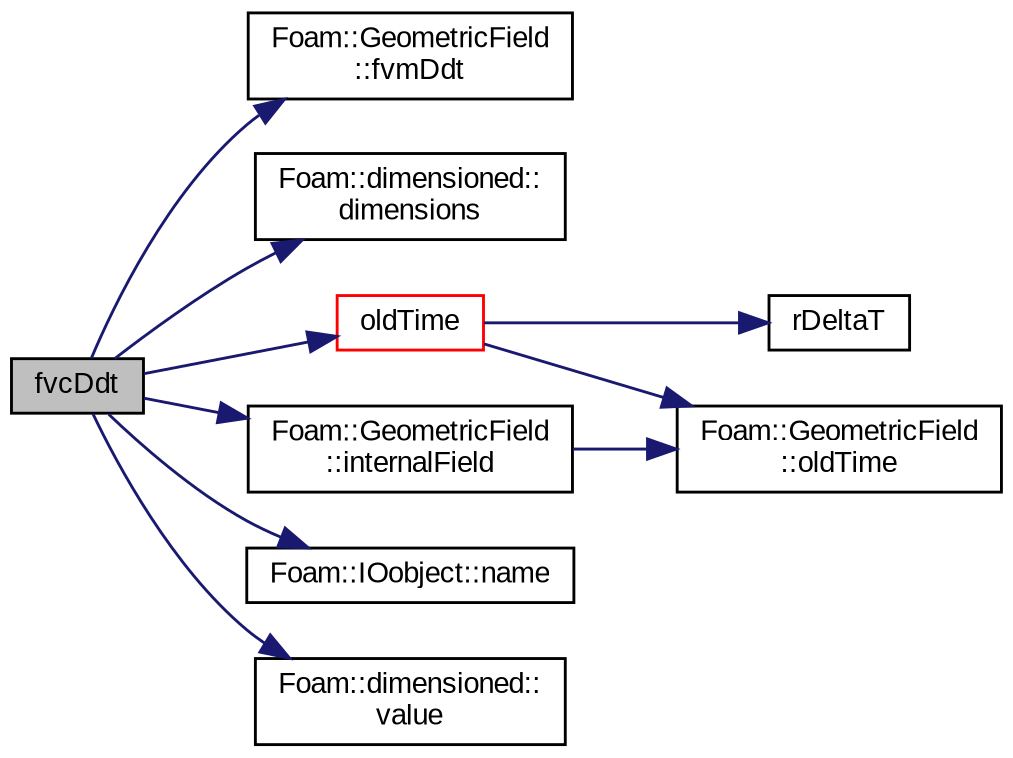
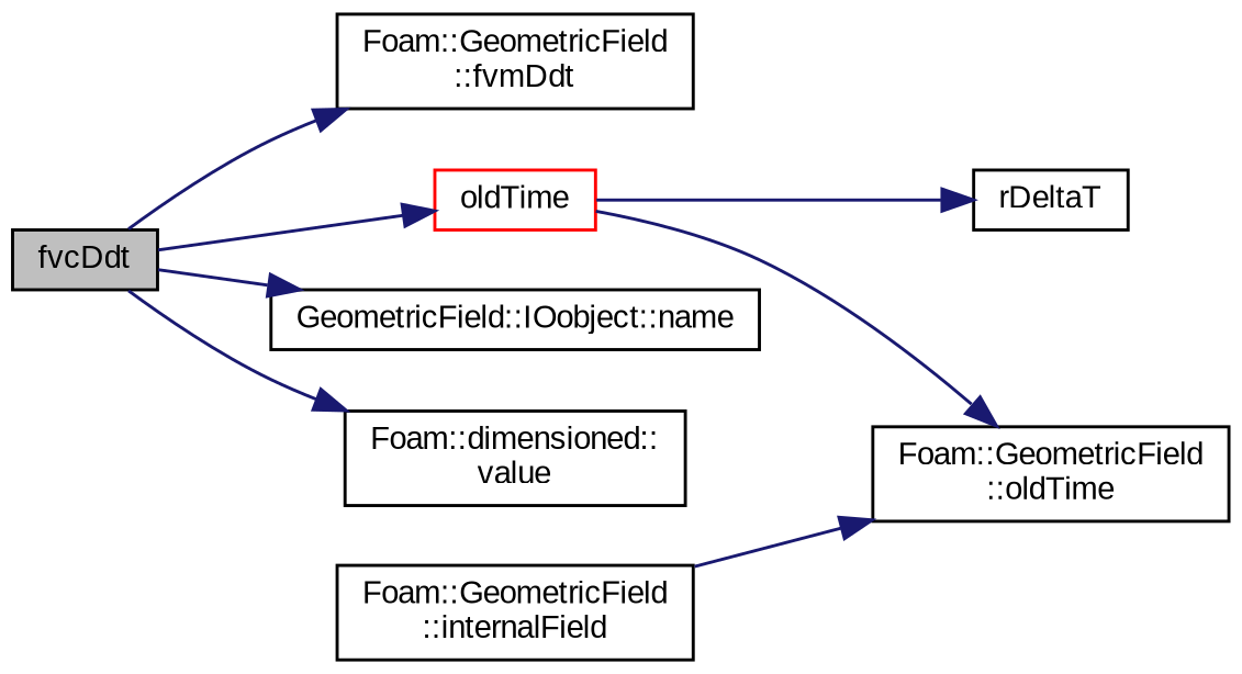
  digraph {
    fontname="Liberation Sans"
    rankdir=LR
    node [color=black fontname="Liberation Sans" fontsize=10 shape=record]
    edge [color=midnightblue fontname="Liberation Sans" fontsize=10 labelfontname=FreeSans labelfontsize=10 style=solid]
    n1 [fillcolor=grey75 fontcolor=black height=0.2 label=fvcDdt style=filled width=0.4]
    n2 [height=0.2 label="Foam::GeometricField\l::fvmDdt" width=0.4]
-   n3 [height=0.2 label="Foam::dimensioned::\ldimensions" width=0.4]
    n4 [color=red height=0.2 label=oldTime width=0.4]
    n5 [height=0.2 label="Foam::GeometricField\l::internalField" width=0.4]
-   n6 [height=0.2 label="Foam::IOobject::name" width=0.4]
+   n6 [height=0.2 label="GeometricField::IOobject::name" width=0.4]
    n7 [height=0.2 label="Foam::dimensioned::\lvalue" width=0.4]
    n8 [height=0.2 label=rDeltaT width=0.4]
    n9 [height=0.2 label="Foam::GeometricField\l::oldTime" width=0.4]
    n1 -> n2
-   n1 -> n3
    n1 -> n4
-   n1 -> n5
    n1 -> n6
    n1 -> n7
    n4 -> n8
    n4 -> n9
    n5 -> n9
  }
